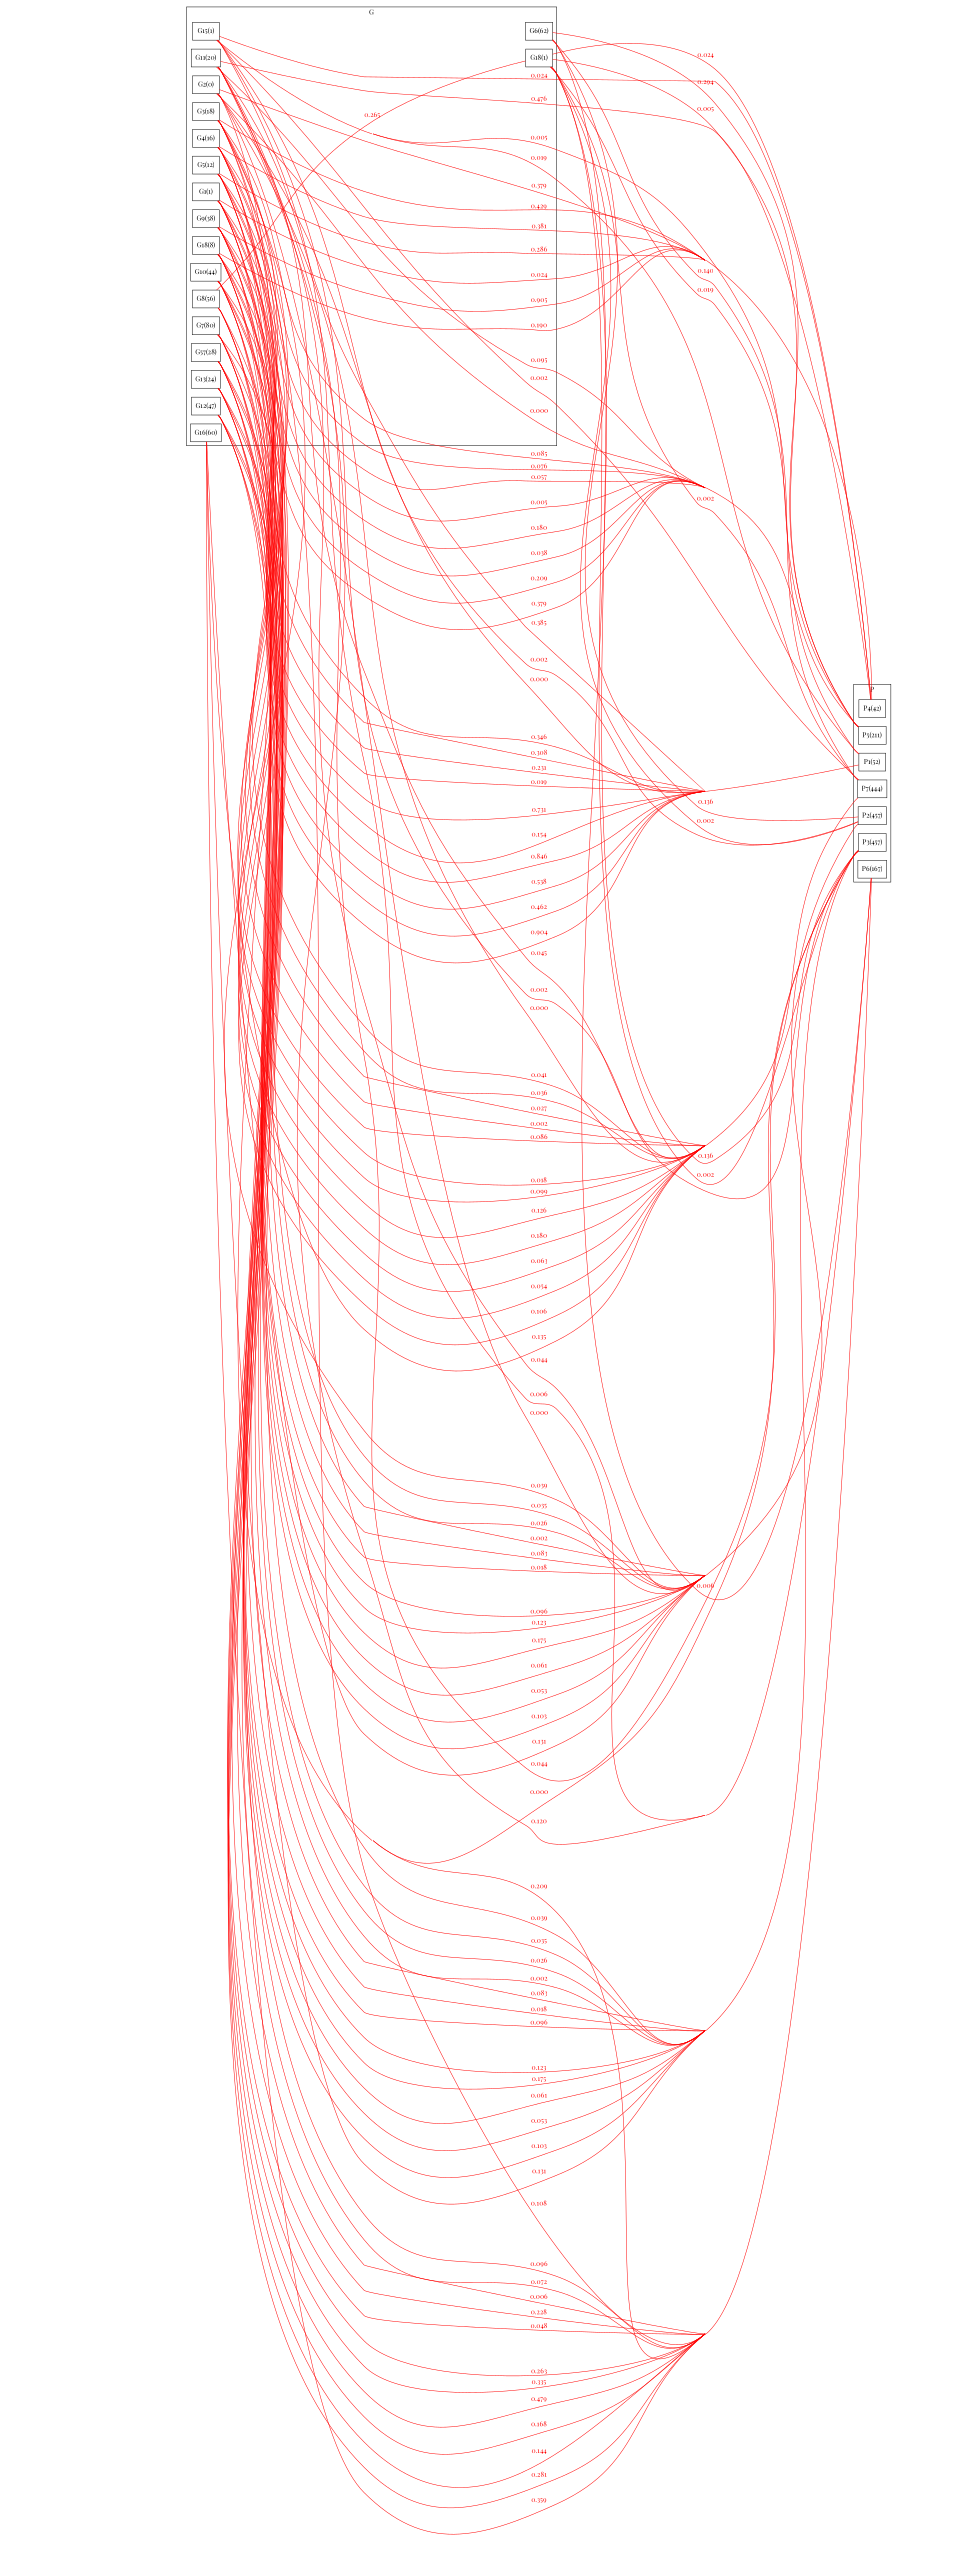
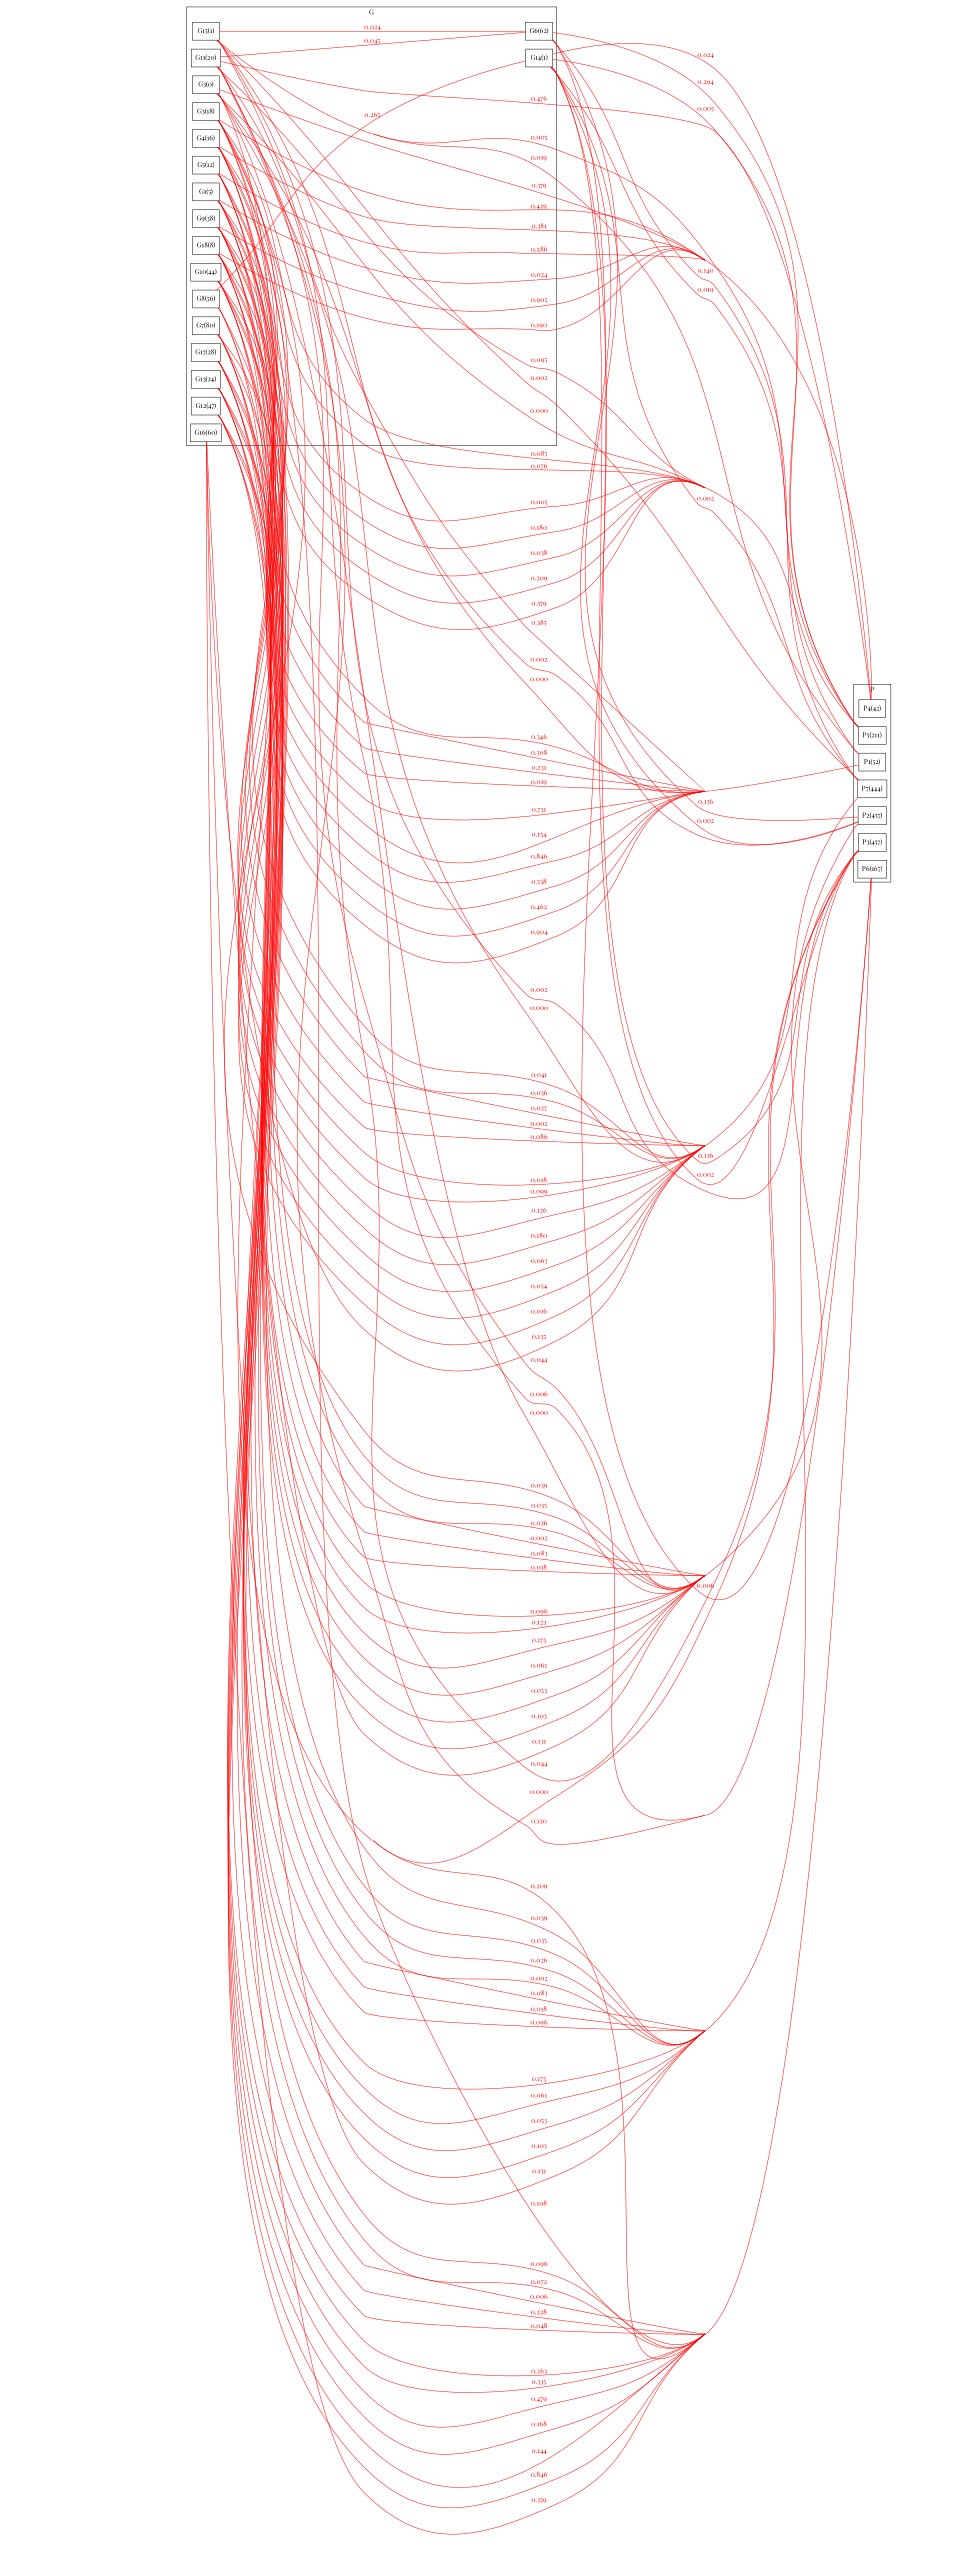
  strict graph {
    concentrate=true
    fontname="Playfair Display"
    rankdir=LR
    ranksep="8 equally"
    splines=true
    node [fontname="Playfair Display" shape=rectangle]
    edge [color=red fontcolor=red fontname="Playfair Display"]
-   n1 [label="G1(1)"]
-   n2 [label="G2(0)"]
+   n1 [label="G1(5)"]
+   n2 [label="G3(0)"]
    n3 [label="G3(18)"]
    n4 [label="G4(16)"]
    n5 [label="G5(12)"]
    n6 [label="G6(62)"]
    n7 [label="G7(80)"]
    n8 [label="G8(56)"]
    n9 [label="G9(38)"]
    n10 [label="G10(44)"]
    n11 [label="G11(20)"]
    n12 [label="G12(47)"]
    n13 [label="G13(24)"]
-   n14 [label="G18(1)"]
+   n14 [label="G14(1)"]
    n15 [label="G15(1)"]
    n16 [label="G16(60)"]
-   n17 [label="G57(28)"]
+   n17 [label="G17(28)"]
    n18 [label="G18(8)"]
    n19 [label="P1(52)"]
    n20 [label="P2(457)"]
    n21 [label="P3(457)"]
    n22 [label="P4(42)"]
    n23 [label="P5(211)"]
    n24 [label="P6(167)"]
    n25 [label="P7(444)"]
    subgraph cluster_1 {
      color=black
      label=G
      rank=same
      n1
      n2
      n3
      n4
      n5
      n6
      n7
      n8
      n9
      n10
      n11
      n12
      n13
      n14
      n15
      n16
      n17
      n18
    }
    subgraph cluster_2 {
      color=black
      label=P
      rank=same
      n19
      n20
      n21
      n22
      n23
      n24
      n25
    }
    n1 -- n19 [label=0.019]
    n1 -- n20 [label=0.002]
    n1 -- n21 [label=0.002]
    n1 -- n22 [label=0.024]
    n1 -- n23 [label=0.005]
    n1 -- n24 [label=0.006]
    n1 -- n25 [label=0.002]
    n2 -- n19 [label=0.000]
    n2 -- n20 [label=0.000]
    n2 -- n21 [label=0.000]
    n2 -- n22 [label=0.379]
    n2 -- n23 [label=0.000]
    n2 -- n24 [label=0.209]
    n2 -- n25 [label=0.000]
    n3 -- n19 [label=0.346]
    n3 -- n20 [label=0.039]
    n3 -- n21 [label=0.039]
    n3 -- n22 [label=0.429]
    n3 -- n23 [label=0.085]
    n3 -- n24 [label=0.108]
    n3 -- n25 [label=0.041]
    n4 -- n19 [label=0.308]
    n4 -- n20 [label=0.035]
    n4 -- n21 [label=0.035]
    n4 -- n22 [label=0.381]
    n4 -- n23 [label=0.076]
    n4 -- n24 [label=0.096]
    n4 -- n25 [label=0.036]
    n5 -- n19 [label=0.231]
    n5 -- n20 [label=0.026]
    n5 -- n21 [label=0.026]
    n5 -- n22 [label=0.286]
-   n5 -- n23 [label=0.057]
    n5 -- n24 [label=0.072]
    n5 -- n25 [label=0.027]
    n6 -- n20 [label=0.136]
    n6 -- n21 [label=0.136]
    n6 -- n23 [label=0.294]
    n6 -- n25 [label=0.140]
    n7 -- n20 [label=0.175]
    n7 -- n21 [label=0.175]
    n7 -- n23 [label=0.379]
    n7 -- n24 [label=0.479]
    n7 -- n25 [label=0.180]
    n8 -- n14 [label=0.265]
    n8 -- n20 [label=0.123]
-   n8 -- n21 [label=0.123]
    n8 -- n24 [label=0.335]
    n8 -- n25 [label=0.126]
    n9 -- n19 [label=0.731]
    n9 -- n20 [label=0.083]
    n9 -- n21 [label=0.083]
    n9 -- n22 [label=0.905]
    n9 -- n23 [label=0.180]
    n9 -- n24 [label=0.228]
    n9 -- n25 [label=0.086]
    n10 -- n19 [label=0.846]
    n10 -- n20 [label=0.096]
    n10 -- n21 [label=0.096]
    n10 -- n23 [label=0.209]
    n10 -- n24 [label=0.263]
    n10 -- n25 [label=0.099]
    n11 -- n19 [label=0.385]
    n11 -- n20 [label=0.044]
    n11 -- n21 [label=0.044]
    n11 -- n22 [label=0.476]
    n11 -- n23 [label=0.095]
    n11 -- n24 [label=0.120]
-   n11 -- n25 [label=0.045]
+   n11 -- n6 [label=0.045]
    n12 -- n19 [label=0.904]
    n12 -- n20 [label=0.103]
    n12 -- n21 [label=0.103]
-   n12 -- n24 [label=0.281]
+   n12 -- n24 [label=0.846]
    n12 -- n25 [label=0.106]
    n13 -- n19 [label=0.462]
    n13 -- n20 [label=0.053]
    n13 -- n21 [label=0.053]
    n13 -- n24 [label=0.144]
    n13 -- n25 [label=0.054]
    n14 -- n19 [label=0.019]
    n14 -- n20 [label=0.002]
    n14 -- n21 [label=0.002]
    n14 -- n22 [label=0.024]
    n14 -- n23 [label=0.005]
    n14 -- n24 [label=0.006]
    n14 -- n25 [label=0.002]
    n15 -- n19 [label=0.019]
    n15 -- n20 [label=0.002]
    n15 -- n21 [label=0.002]
-   n15 -- n22 [label=0.024]
+   n15 -- n6 [label=0.024]
    n15 -- n23 [label=0.005]
    n15 -- n24 [label=0.006]
    n15 -- n25 [label=0.002]
    n16 -- n20 [label=0.131]
    n16 -- n21 [label=0.131]
    n16 -- n24 [label=0.359]
    n16 -- n25 [label=0.135]
    n17 -- n19 [label=0.538]
    n17 -- n20 [label=0.061]
    n17 -- n21 [label=0.061]
    n17 -- n24 [label=0.168]
    n17 -- n25 [label=0.063]
    n18 -- n19 [label=0.154]
    n18 -- n20 [label=0.018]
    n18 -- n21 [label=0.018]
    n18 -- n22 [label=0.190]
    n18 -- n23 [label=0.038]
    n18 -- n24 [label=0.048]
    n18 -- n25 [label=0.018]
  }
